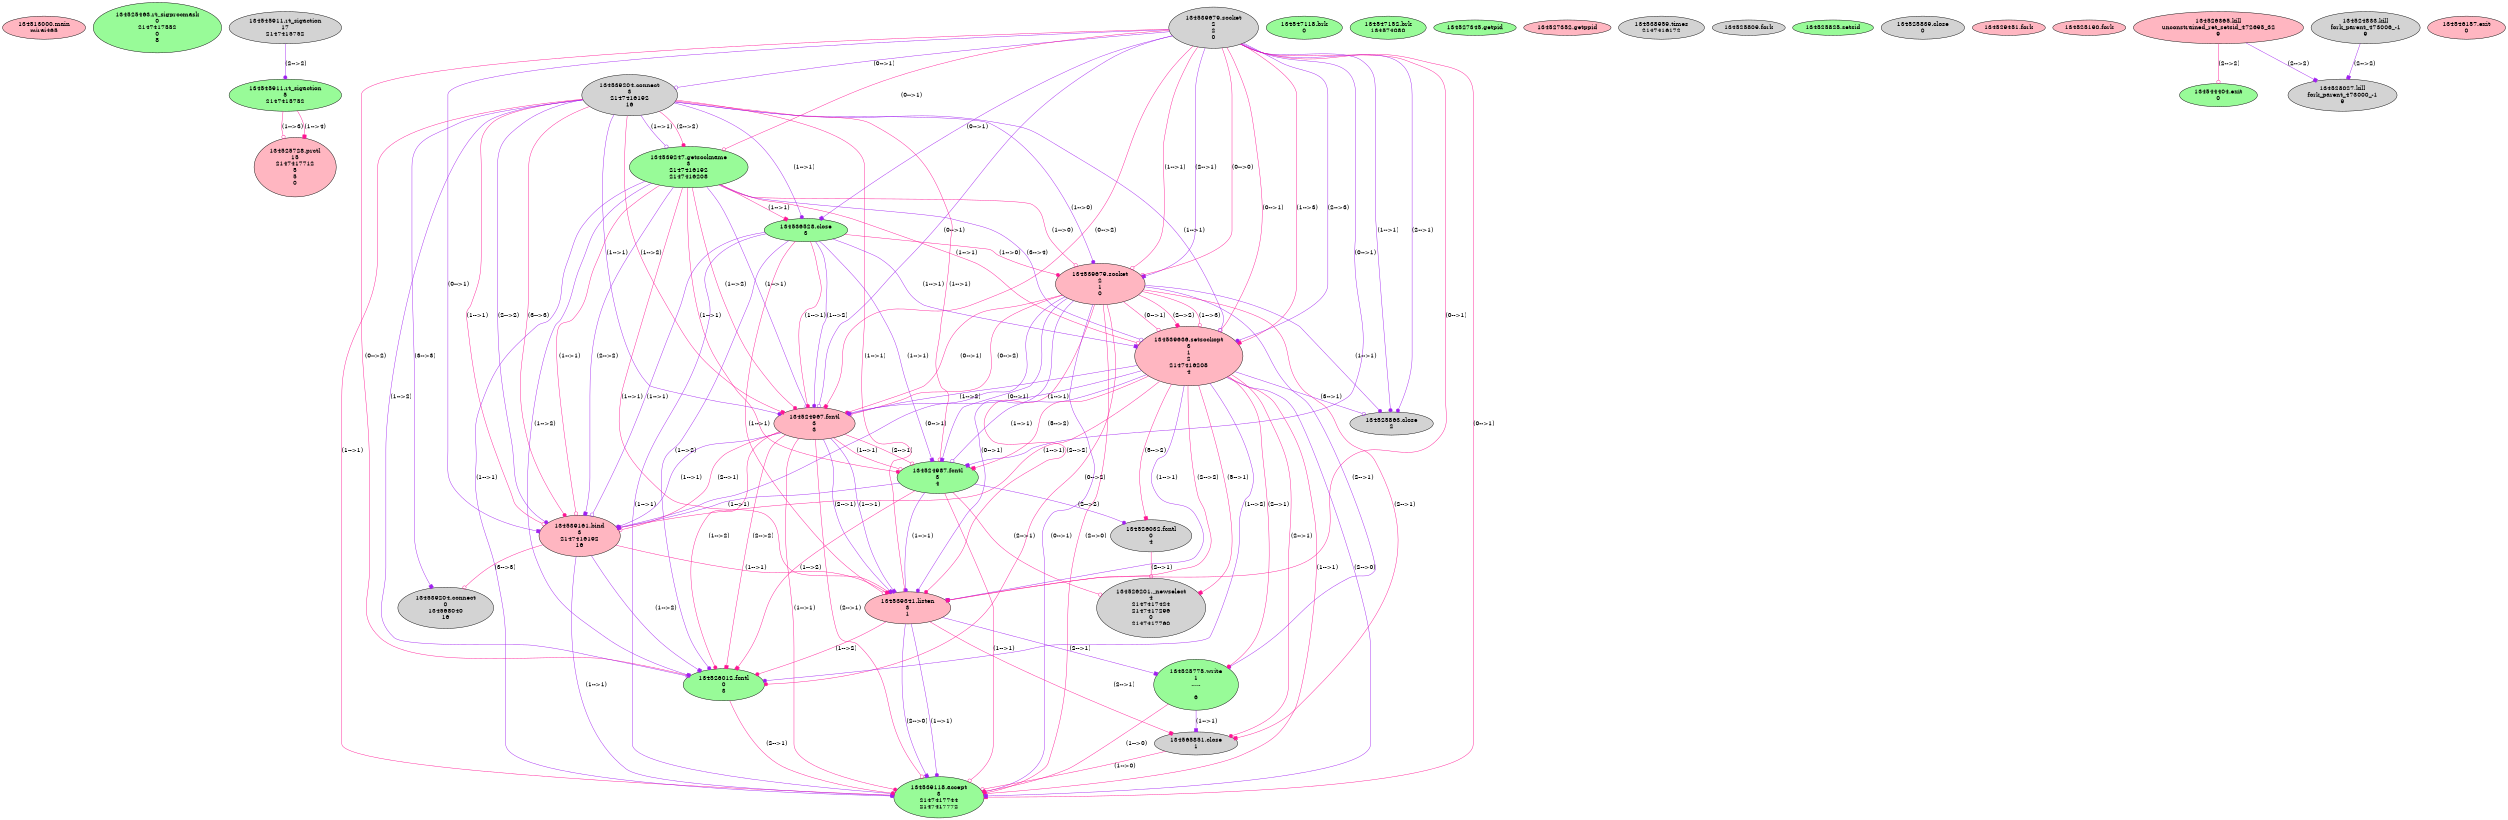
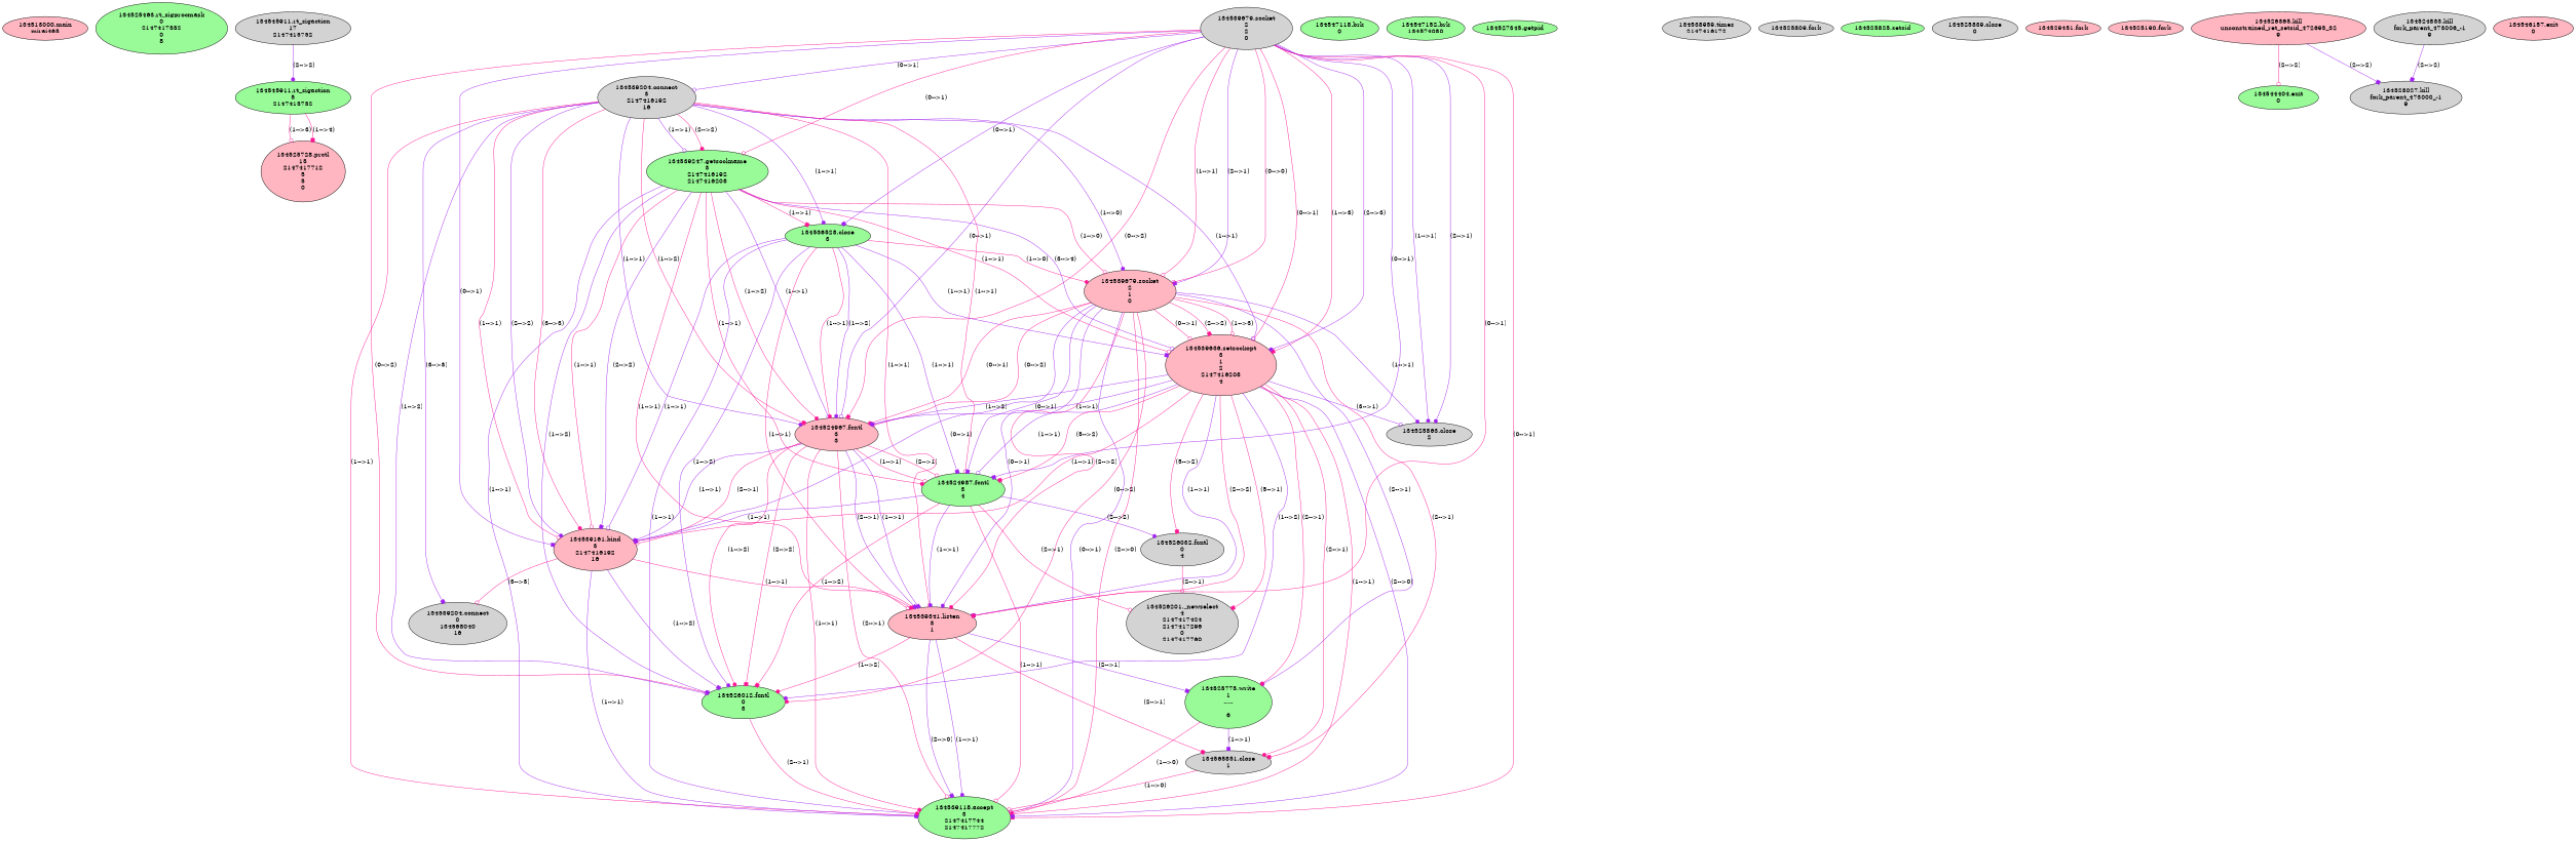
  digraph {
    node [fillcolor=palegreen style=filled]
    edge [arrowhead=dot color=deeppink]
    n1 [fillcolor=lightpink label="134513000.main\nmirai465"]
    n2 [label="134525463.rt_sigprocmask\n0\n2147417552\n0\n8"]
    n3 [fillcolor=lightgrey label="134545911.rt_sigaction\n17\n2147415752"]
    n4 [label="134545911.rt_sigaction\n5\n2147415752"]
    n5 [fillcolor=lightpink label="134525728.prctl\n15\n2147417712\n5\n5\n0"]
    n6 [fillcolor=lightgrey label="134539679.socket\n2\n2\n0"]
    n7 [fillcolor=lightgrey label="134539204.connect\n3\n2147416192\n16"]
    n8 [label="134539247.getsockname\n3\n2147416192\n2147416208"]
    n9 [label="134536528.close\n3"]
    n10 [fillcolor=lightpink label="134539679.socket\n2\n1\n0"]
    n11 [fillcolor=lightpink label="134539636.setsockopt\n3\n1\n2\n2147416208\n4"]
    n12 [fillcolor=lightpink label="134524967.fcntl\n3\n3"]
    n13 [label="134524987.fcntl\n3\n4"]
    n14 [fillcolor=lightpink label="134539161.bind\n3\n2147416192\n16"]
    n15 [fillcolor=lightpink label="134539341.listen\n3\n1"]
    n16 [fillcolor=lightgrey label="134525863.close\n2"]
    n17 [label="134526012.fcntl\n0\n3"]
    n18 [label="134539118.accept\n3\n2147417744\n2147417772"]
    n19 [fillcolor=lightgrey label="134539204.connect\n0\n134568040\n16"]
    n20 [label="134525775.write\n1\n.....\n\n6"]
    n21 [fillcolor=lightgrey label="134565851.close\n1"]
    n22 [fillcolor=lightgrey label="134526032.fcntl\n0\n4"]
    n23 [fillcolor=lightgrey label="134526201._newselect\n4\n2147417424\n2147417296\n0\n2147417760"]
    n24 [label="134547118.brk\n0"]
    n25 [label="134547152.brk\n134574080"]
    n26 [label="134527345.getpid\n"]
-   n27 [fillcolor=lightpink label="134527352.getppid\n"]
    n28 [fillcolor=lightgrey label="134538959.times\n2147416172"]
    n29 [fillcolor=lightgrey label="134525809.fork\n"]
    n30 [label="134525825.setsid\n"]
    n31 [fillcolor=lightgrey label="134525839.close\n0"]
    n32 [fillcolor=lightpink label="134529451.fork\n"]
    n33 [fillcolor=lightpink label="134525190.fork\n"]
    n34 [fillcolor=lightpink label="134526365.kill\nunconstrained_ret_setsid_472695_32\n9"]
    n35 [fillcolor=lightgrey label="134528027.kill\nfork_parent_473000_-1\n9"]
    n36 [label="134544404.exit\n0"]
    n37 [fillcolor=lightgrey label="134524833.kill\nfork_parent_473006_-1\n9"]
    n38 [fillcolor=lightpink label="134546157.exit\n0"]
    n3 -> n4 [color=purple label="(2-->2)"]
    n4 -> n5 [arrowhead=odot label="(1-->3)"]
    n4 -> n5 [arrowhead=box label="(1-->4)"]
    n6 -> n7 [arrowhead=odot color=purple label="(0-->1)"]
    n6 -> n8 [arrowhead=odot label="(0-->1)"]
    n6 -> n9 [arrowhead=box color=purple label="(0-->1)"]
    n6 -> n10 [arrowhead=odot label="(1-->1)"]
    n6 -> n10 [arrowhead=box color=purple label="(2-->1)"]
    n6 -> n10 [arrowhead=odot label="(0-->0)"]
    n6 -> n11 [arrowhead=odot label="(0-->1)"]
    n6 -> n11 [arrowhead=box label="(1-->3)"]
    n6 -> n11 [color=purple label="(2-->3)"]
    n6 -> n12 [arrowhead=odot color=purple label="(0-->1)"]
    n6 -> n12 [arrowhead=box label="(0-->2)"]
    n6 -> n13 [arrowhead=box color=purple label="(0-->1)"]
    n6 -> n14 [arrowhead=box color=purple label="(0-->1)"]
    n6 -> n15 [arrowhead=box label="(0-->1)"]
    n6 -> n16 [color=purple label="(1-->1)"]
    n6 -> n16 [color=purple label="(2-->1)"]
    n6 -> n17 [arrowhead=odot label="(0-->2)"]
    n6 -> n18 [arrowhead=box label="(0-->1)"]
    n7 -> n8 [arrowhead=odot color=purple label="(1-->1)"]
    n7 -> n8 [label="(2-->2)"]
    n7 -> n9 [color=purple label="(1-->1)"]
    n7 -> n10 [color=purple label="(1-->0)"]
    n7 -> n11 [arrowhead=odot color=purple label="(1-->1)"]
    n7 -> n12 [color=purple label="(1-->1)"]
    n7 -> n12 [arrowhead=box label="(1-->2)"]
    n7 -> n13 [arrowhead=odot label="(1-->1)"]
    n7 -> n14 [arrowhead=odot label="(1-->1)"]
    n7 -> n14 [color=purple label="(2-->2)"]
    n7 -> n14 [label="(3-->3)"]
    n7 -> n15 [arrowhead=odot label="(1-->1)"]
    n7 -> n17 [arrowhead=odot color=purple label="(1-->2)"]
    n7 -> n18 [arrowhead=odot label="(1-->1)"]
    n7 -> n19 [arrowhead=box color=purple label="(3-->3)"]
    n8 -> n9 [arrowhead=box label="(1-->1)"]
    n8 -> n10 [arrowhead=odot label="(1-->0)"]
    n8 -> n11 [arrowhead=odot label="(1-->1)"]
    n8 -> n11 [arrowhead=odot color=purple label="(3-->4)"]
    n8 -> n12 [arrowhead=odot color=purple label="(1-->1)"]
    n8 -> n12 [label="(1-->2)"]
    n8 -> n13 [label="(1-->1)"]
    n8 -> n14 [arrowhead=odot label="(1-->1)"]
    n8 -> n14 [arrowhead=box color=purple label="(2-->2)"]
    n8 -> n15 [label="(1-->1)"]
    n8 -> n17 [arrowhead=box color=purple label="(1-->2)"]
    n8 -> n18 [color=purple label="(1-->1)"]
    n9 -> n10 [label="(1-->0)"]
    n9 -> n11 [arrowhead=box color=purple label="(1-->1)"]
    n9 -> n12 [label="(1-->1)"]
    n9 -> n12 [color=purple label="(1-->2)"]
    n9 -> n13 [arrowhead=box color=purple label="(1-->1)"]
    n9 -> n14 [arrowhead=odot color=purple label="(1-->1)"]
    n9 -> n15 [arrowhead=odot label="(1-->1)"]
    n9 -> n17 [color=purple label="(1-->2)"]
    n9 -> n18 [arrowhead=odot color=purple label="(1-->1)"]
    n10 -> n11 [arrowhead=odot label="(0-->1)"]
    n10 -> n11 [arrowhead=box label="(2-->2)"]
    n10 -> n11 [arrowhead=odot label="(1-->3)"]
    n10 -> n12 [label="(0-->1)"]
    n10 -> n12 [arrowhead=odot label="(0-->2)"]
    n10 -> n13 [arrowhead=box color=purple label="(0-->1)"]
    n10 -> n14 [arrowhead=odot color=purple label="(0-->1)"]
    n10 -> n15 [color=purple label="(0-->1)"]
    n10 -> n15 [label="(2-->2)"]
    n10 -> n16 [color=purple label="(1-->1)"]
    n10 -> n17 [label="(0-->2)"]
    n10 -> n18 [arrowhead=odot color=purple label="(0-->1)"]
    n10 -> n18 [label="(2-->0)"]
    n10 -> n20 [color=purple label="(2-->1)"]
    n10 -> n21 [arrowhead=box label="(2-->1)"]
    n11 -> n12 [color=purple label="(1-->1)"]
    n11 -> n12 [color=purple label="(1-->2)"]
    n11 -> n13 [arrowhead=odot color=purple label="(1-->1)"]
    n11 -> n13 [arrowhead=box label="(5-->2)"]
    n11 -> n14 [arrowhead=box label="(1-->1)"]
    n11 -> n15 [arrowhead=box color=purple label="(1-->1)"]
    n11 -> n15 [label="(2-->2)"]
    n11 -> n16 [arrowhead=odot color=purple label="(3-->1)"]
    n11 -> n17 [color=purple label="(1-->2)"]
    n11 -> n18 [arrowhead=odot label="(1-->1)"]
    n11 -> n18 [arrowhead=box color=purple label="(2-->0)"]
    n11 -> n20 [label="(2-->1)"]
    n11 -> n21 [label="(2-->1)"]
    n11 -> n22 [arrowhead=box label="(5-->2)"]
    n11 -> n23 [arrowhead=box label="(5-->1)"]
    n12 -> n13 [arrowhead=odot label="(1-->1)"]
    n12 -> n13 [arrowhead=odot label="(2-->1)"]
    n12 -> n14 [color=purple label="(1-->1)"]
    n12 -> n14 [arrowhead=odot label="(2-->1)"]
    n12 -> n15 [arrowhead=box color=purple label="(1-->1)"]
    n12 -> n15 [arrowhead=box color=purple label="(2-->1)"]
    n12 -> n17 [label="(1-->2)"]
    n12 -> n17 [arrowhead=box label="(2-->2)"]
    n12 -> n18 [label="(1-->1)"]
    n12 -> n18 [arrowhead=odot label="(2-->1)"]
    n13 -> n14 [arrowhead=box color=purple label="(1-->1)"]
    n13 -> n15 [color=purple label="(1-->1)"]
    n13 -> n17 [arrowhead=box label="(1-->2)"]
    n13 -> n18 [arrowhead=odot label="(1-->1)"]
    n13 -> n22 [color=purple label="(2-->2)"]
    n13 -> n23 [arrowhead=odot label="(2-->1)"]
    n14 -> n15 [label="(1-->1)"]
    n14 -> n17 [arrowhead=box color=purple label="(1-->2)"]
    n14 -> n18 [arrowhead=box color=purple label="(1-->1)"]
    n14 -> n19 [arrowhead=odot label="(3-->3)"]
    n15 -> n17 [label="(1-->2)"]
    n15 -> n18 [color=purple label="(1-->1)"]
    n15 -> n18 [arrowhead=box color=purple label="(2-->0)"]
    n15 -> n20 [arrowhead=box color=purple label="(2-->1)"]
    n15 -> n21 [arrowhead=box label="(2-->1)"]
    n17 -> n18 [label="(2-->1)"]
-   n20 -> n18 [label="(1-->0)"]
+   n20 -> n18 [arrowhead=odot label="(1-->0)"]
    n20 -> n21 [arrowhead=box color=purple label="(1-->1)"]
    n21 -> n18 [arrowhead=odot label="(1-->0)"]
    n22 -> n23 [arrowhead=odot label="(2-->1)"]
    n34 -> n35 [arrowhead=box color=purple label="(2-->2)"]
    n34 -> n36 [arrowhead=odot label="(2-->2)"]
    n37 -> n35 [arrowhead=box color=purple label="(2-->2)"]
  }
